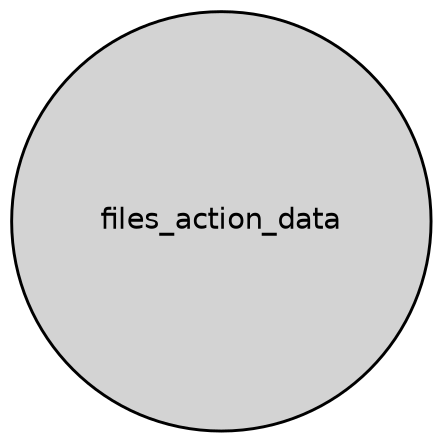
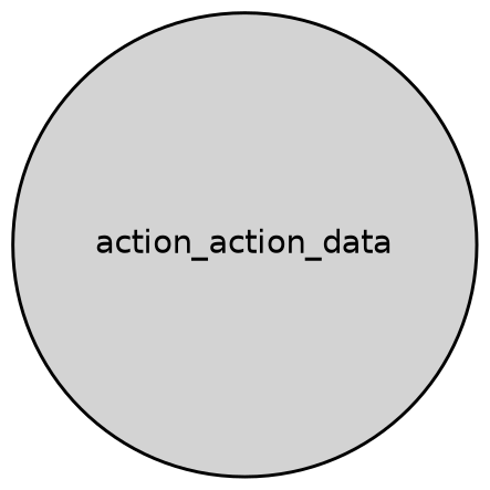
  digraph {
    rankdir=LR
-   n1 [color=black fillcolor=lightgrey fontname=Helvetica fontsize=10 height=0.2 label=files_action_data shape=circle style=filled width=0.4]
+   n1 [color=black fillcolor=lightgrey fontname=Helvetica fontsize=10 height=0.2 label=action_action_data shape=circle style=filled width=0.4]
  }
